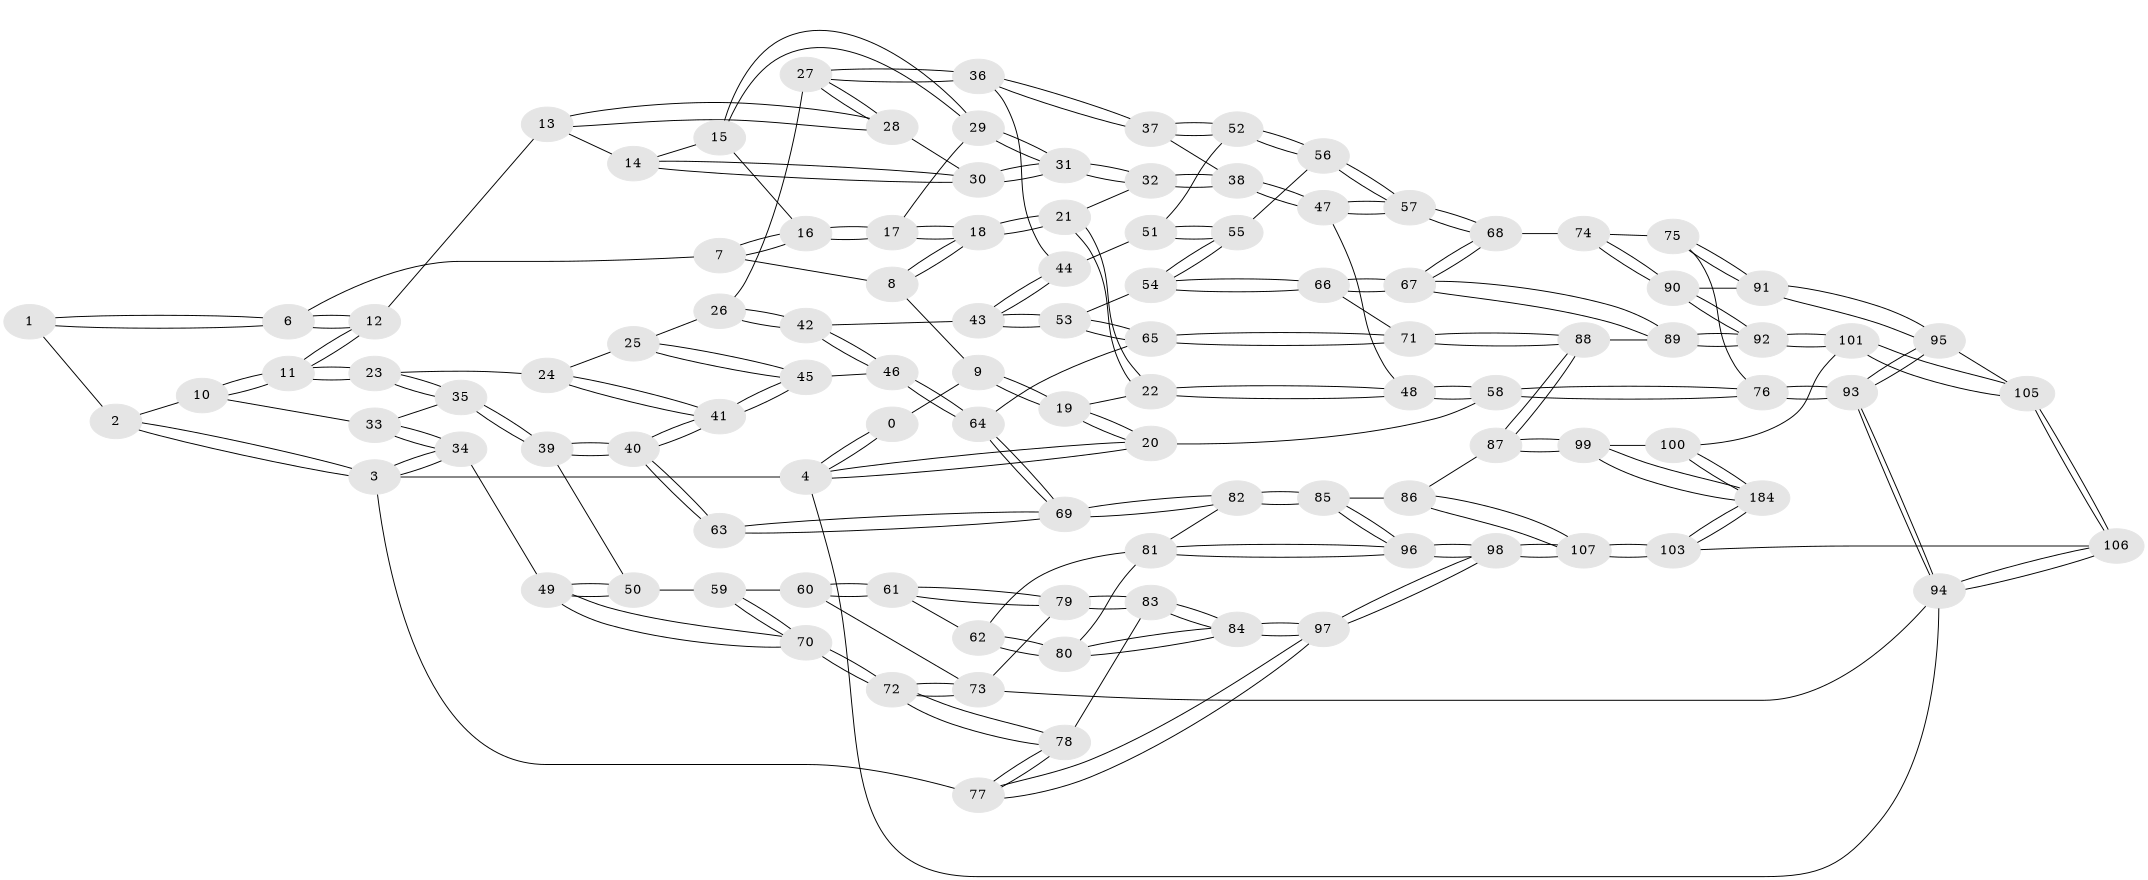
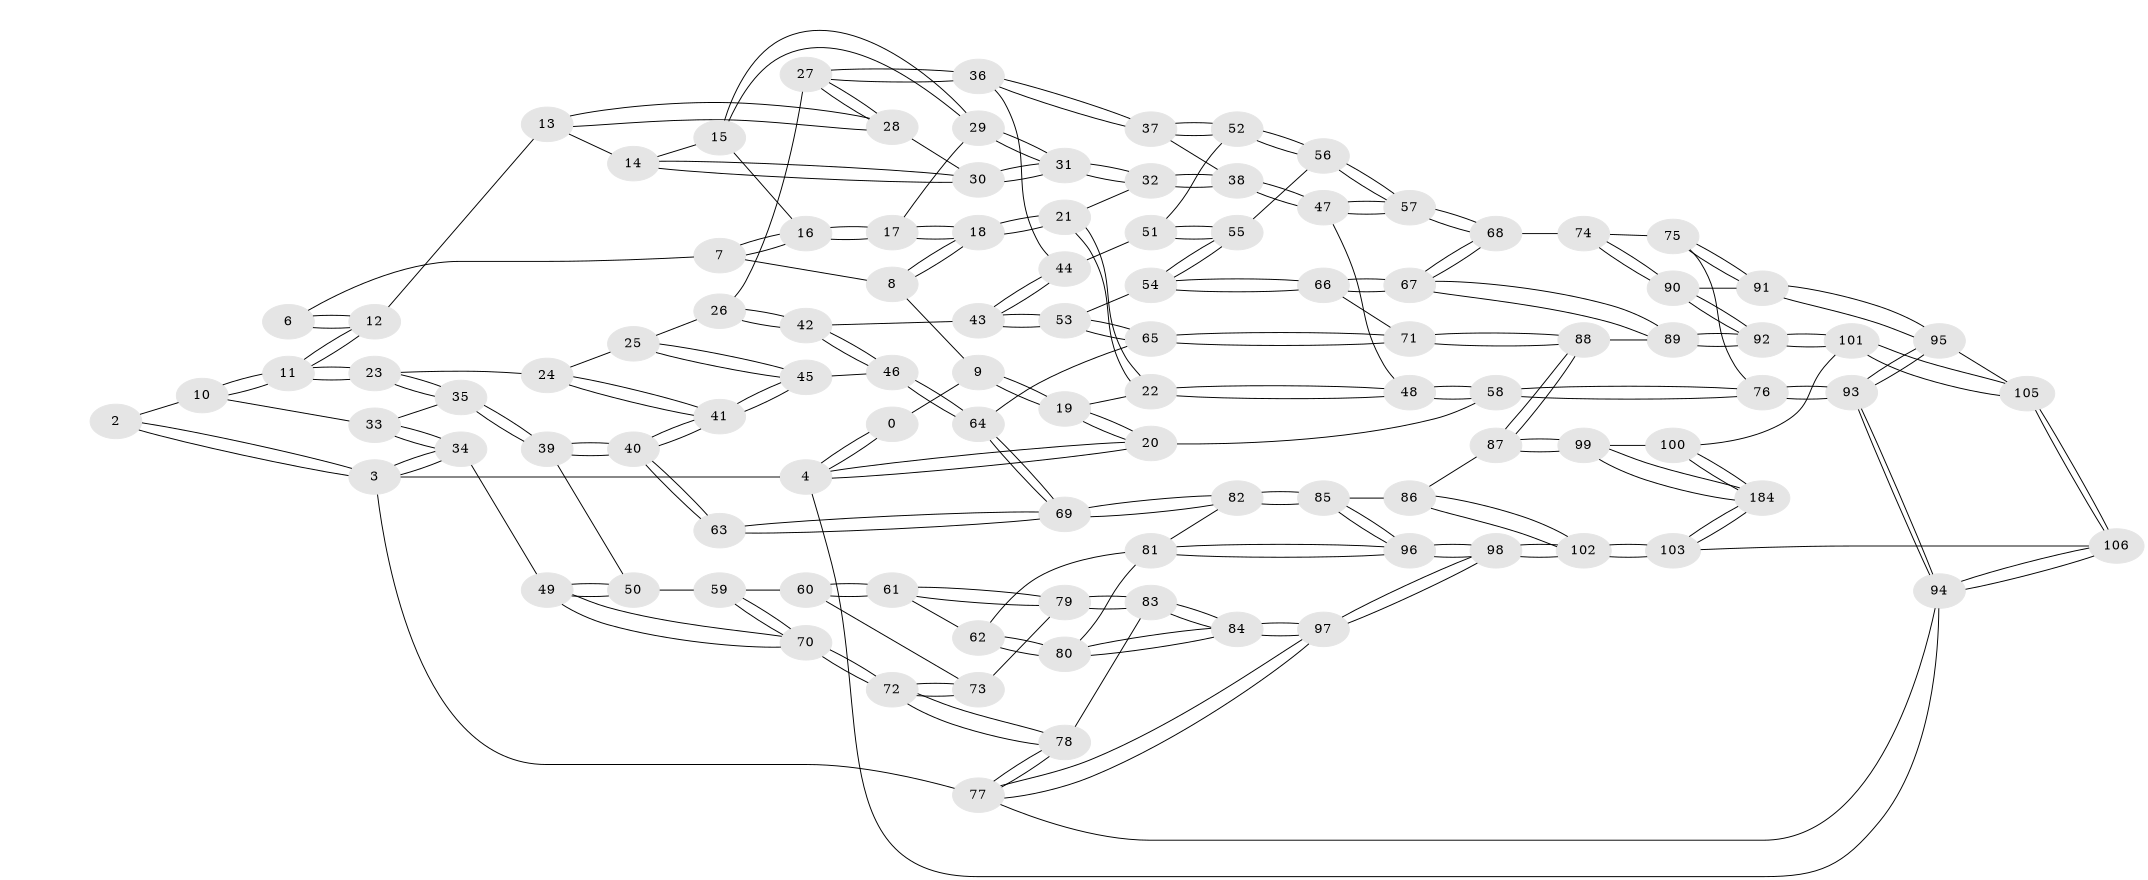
  graph {
    rankdir=LR
    node [color=gray90 style=filled]
-   1
    2
    6
    3
    10
    7
    12
    4
    34
    77
    11
    33
    n13 [label=0]
    20
    94
    49
    78
    97
    9
    58
    106
    19
    8
    16
    13
    18
    17
    21
    22
    23
    35
    24
    14
    28
    15
    30
    29
    31
    32
    48
    76
    38
    25
    41
    39
    26
    45
    27
    42
    46
    36
    43
    37
    44
    47
    50
    70
    40
    52
    51
    56
    57
    63
    59
    69
    53
    64
    54
    65
    55
    68
    72
    60
    66
    71
    67
    74
    93
    61
    73
    62
    79
    80
    81
    83
    84
    82
    88
    89
    92
    75
    90
    85
    91
    95
    98
    96
    86
    87
-   102 [label=107]
+   102
    99
    103
    100
    n104 [label=184]
    101
    105
-   1 -- 2
-   1 -- 6
-   1 -- 6
    2 -- 3
    2 -- 3
    2 -- 10
    6 -- 7
    6 -- 12
    6 -- 12
    3 -- 4
    3 -- 34
    3 -- 34
    3 -- 77
    10 -- 11
    10 -- 11
    10 -- 33
    7 -- 8
    7 -- 16
    7 -- 16
    12 -- 13
    4 -- n13
    4 -- n13
    4 -- 20
    4 -- 20
    4 -- 94
    34 -- 49
-   73 -- 94
+   77 -- 94
    77 -- 78
    77 -- 78
    77 -- 97
    77 -- 97
    11 -- 12
    11 -- 12
    11 -- 23
    11 -- 23
    33 -- 34
    33 -- 34
    33 -- 35
    n13 -- 9
    20 -- 58
    94 -- 106
    94 -- 106
    49 -- 50
    49 -- 50
    49 -- 70
    49 -- 70
    78 -- 83
    97 -- 98
    97 -- 98
    9 -- 19
    9 -- 19
    58 -- 76
    58 -- 76
    19 -- 20
    19 -- 20
    19 -- 22
    8 -- 9
    8 -- 18
    8 -- 18
    16 -- 17
    16 -- 17
    13 -- 14
    13 -- 28
    13 -- 28
    18 -- 21
    18 -- 21
    17 -- 18
    17 -- 18
    17 -- 29
    21 -- 22
    21 -- 22
    21 -- 32
    22 -- 48
    22 -- 48
    23 -- 35
    23 -- 35
    23 -- 24
    35 -- 39
    35 -- 39
    24 -- 25
    24 -- 41
    24 -- 41
    14 -- 15
    14 -- 30
    14 -- 30
    28 -- 30
    15 -- 16
    15 -- 29
    15 -- 29
    30 -- 31
    30 -- 31
    29 -- 31
    29 -- 31
    31 -- 32
    31 -- 32
    32 -- 38
    32 -- 38
    48 -- 58
    48 -- 58
    76 -- 93
    76 -- 93
    38 -- 47
    38 -- 47
    25 -- 26
    25 -- 45
    25 -- 45
    41 -- 45
    41 -- 45
    39 -- 50
    39 -- 40
    39 -- 40
    26 -- 27
    26 -- 42
    26 -- 42
    45 -- 46
    27 -- 28
    27 -- 28
    27 -- 36
    27 -- 36
    42 -- 46
    42 -- 46
    42 -- 43
    46 -- 64
    46 -- 64
    36 -- 37
    36 -- 37
    36 -- 44
    43 -- 44
    43 -- 44
    43 -- 53
    43 -- 53
    37 -- 38
    37 -- 52
    37 -- 52
    44 -- 51
    47 -- 48
    47 -- 57
    47 -- 57
    50 -- 59
    70 -- 72
    70 -- 72
    40 -- 41
    40 -- 41
    40 -- 63
    40 -- 63
    52 -- 56
    52 -- 56
    51 -- 52
    51 -- 55
    51 -- 55
    56 -- 57
    56 -- 57
    57 -- 68
    57 -- 68
    63 -- 69
    63 -- 69
    59 -- 70
    59 -- 70
    59 -- 60
    69 -- 82
    69 -- 82
    53 -- 54
    53 -- 65
    53 -- 65
    64 -- 69
    64 -- 69
    64 -- 65
    54 -- 55
    54 -- 55
    54 -- 66
    54 -- 66
    65 -- 71
    65 -- 71
    55 -- 56
    68 -- 74
    72 -- 78
    72 -- 78
    72 -- 73
    72 -- 73
    60 -- 61
    60 -- 61
    60 -- 73
    66 -- 71
    66 -- 67
    66 -- 67
    71 -- 88
    71 -- 88
    67 -- 68
    67 -- 68
    67 -- 89
    67 -- 89
    74 -- 75
    74 -- 90
    74 -- 90
    93 -- 94
    93 -- 94
    93 -- 95
    93 -- 95
    61 -- 62
    61 -- 79
    61 -- 79
    73 -- 79
    62 -- 80
    62 -- 80
    62 -- 81
    79 -- 83
    79 -- 83
    80 -- 81
    80 -- 84
    80 -- 84
    81 -- 82
    81 -- 96
    81 -- 96
    83 -- 84
    83 -- 84
    84 -- 97
    84 -- 97
    82 -- 85
    82 -- 85
    88 -- 89
    89 -- 92
    89 -- 92
    92 -- 101
    92 -- 101
    75 -- 76
    75 -- 91
    75 -- 91
    90 -- 92
    90 -- 92
    90 -- 91
    85 -- 96
    85 -- 96
    85 -- 86
    91 -- 95
    91 -- 95
    95 -- 105
    98 -- 102
    98 -- 102
    96 -- 98
    96 -- 98
    86 -- 87
    86 -- 102
    86 -- 102
    87 -- 88
    87 -- 88
    87 -- 99
    87 -- 99
    102 -- 103
    102 -- 103
    99 -- 100
    99 -- n104
    99 -- n104
    103 -- 106
    103 -- n104
    103 -- n104
    100 -- n104
    100 -- n104
    100 -- 101
    101 -- 105
    101 -- 105
    105 -- 106
    105 -- 106
  }
